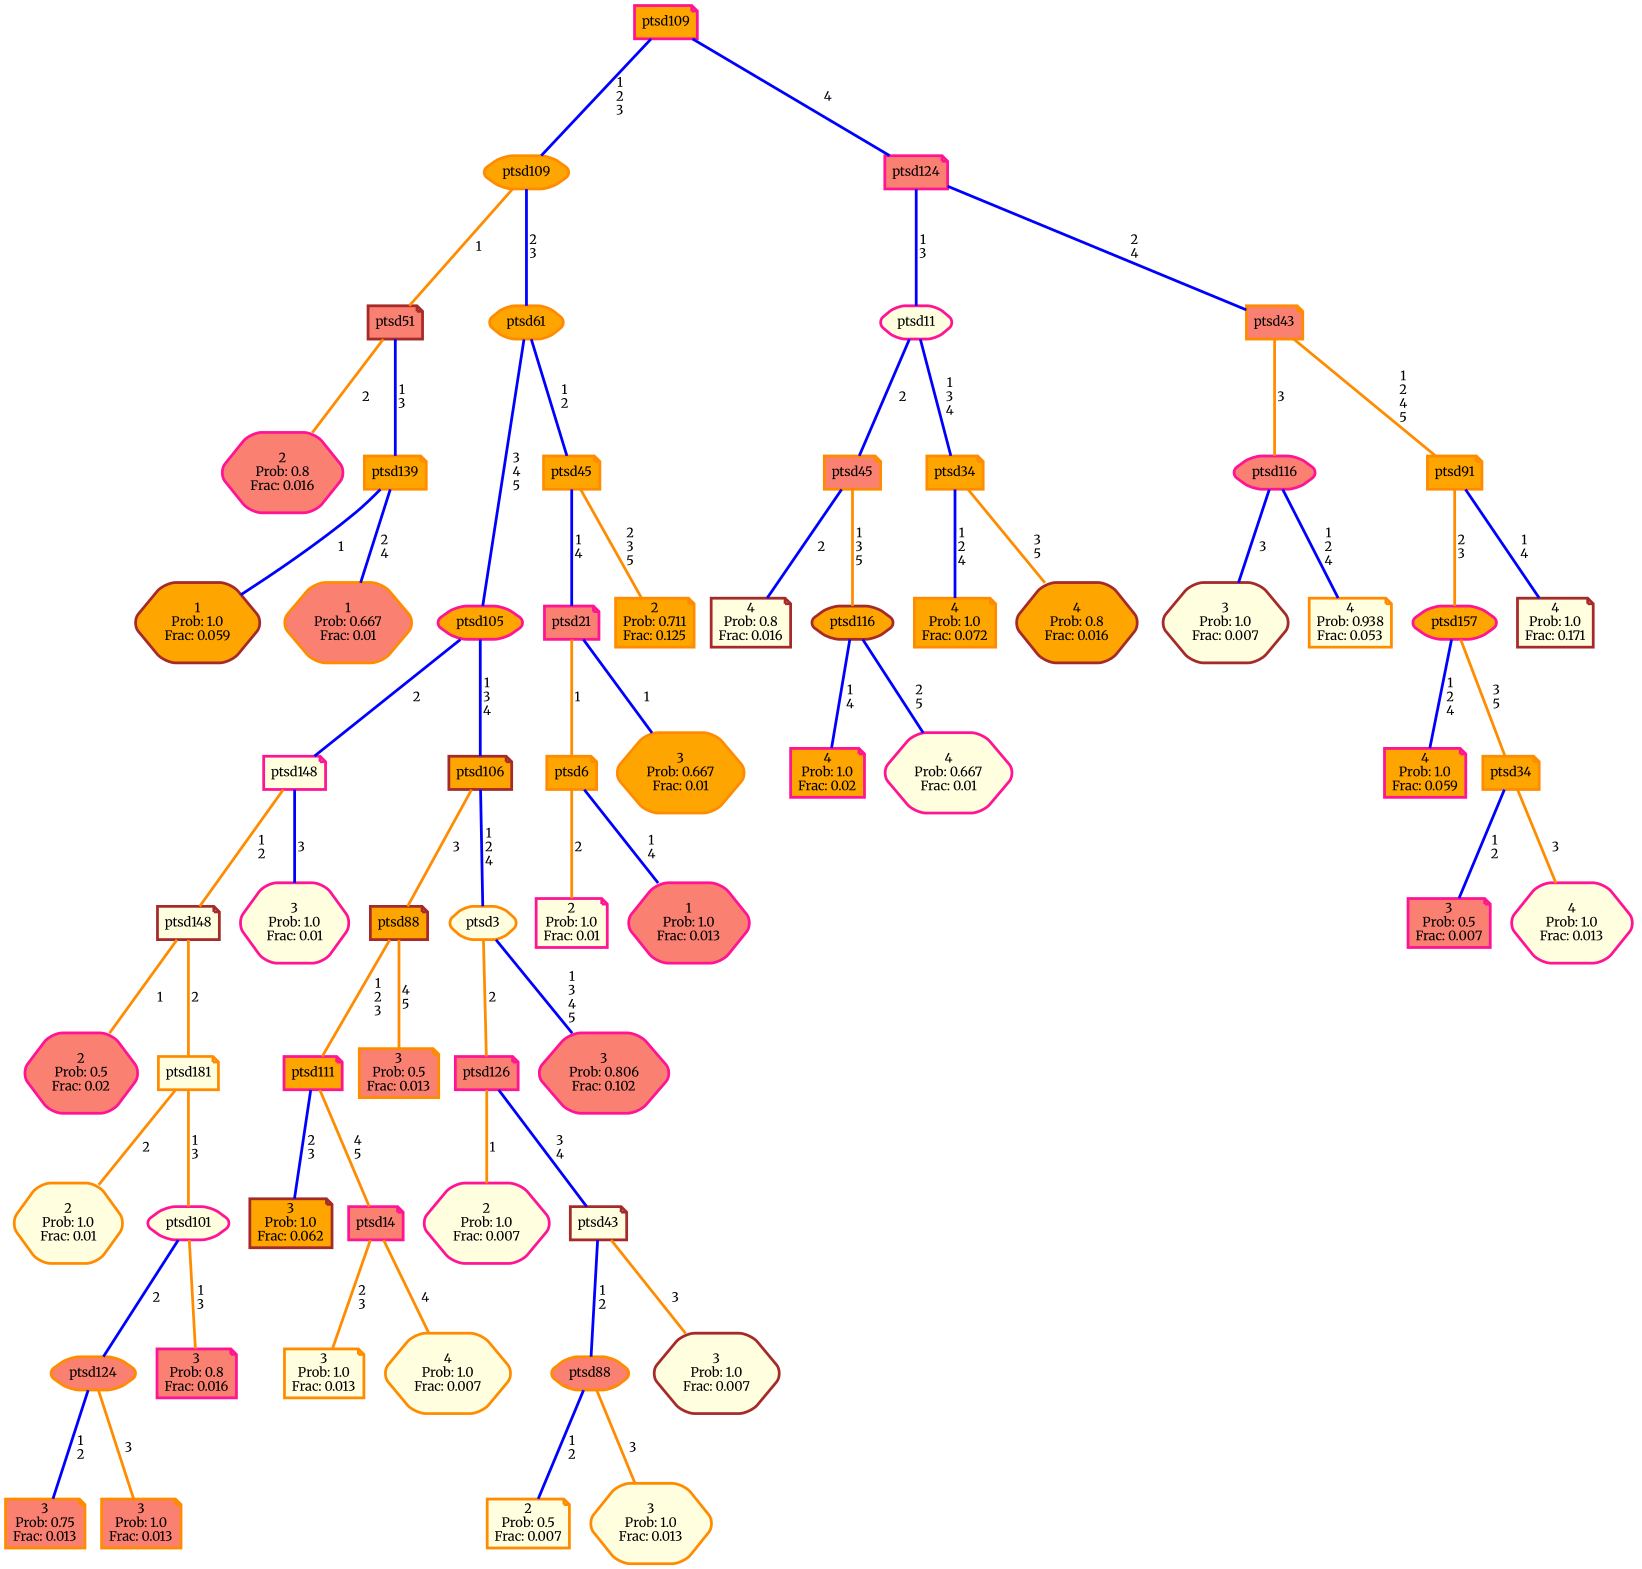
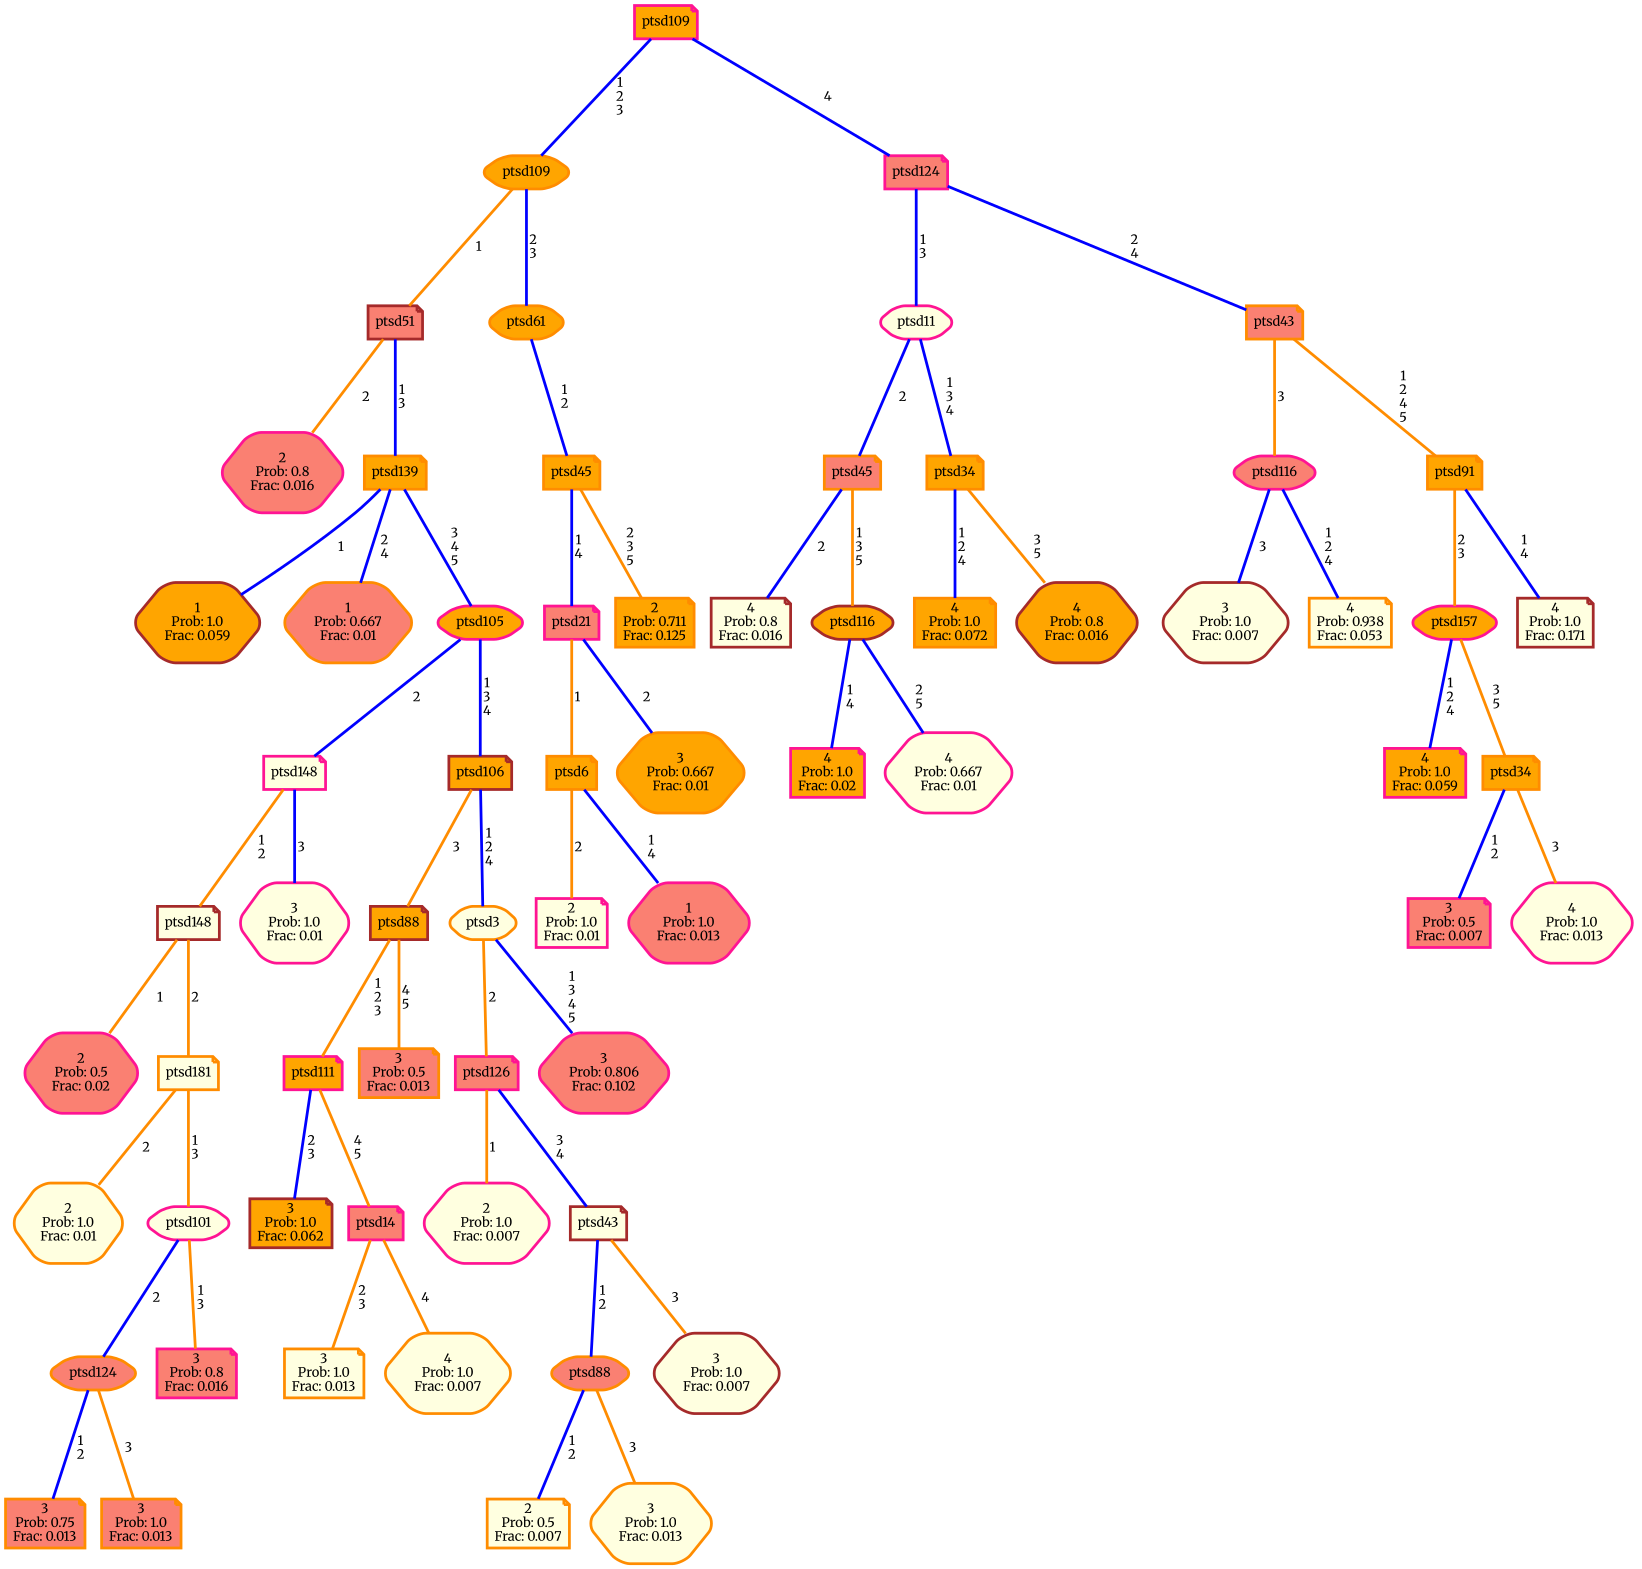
  graph {
    fontname=Merriweather
    ranksep="0 equally"
    splines=straight
    node [color=darkorange fillcolor=orange fontcolor=black fontname=Merriweather penwidth=3 shape=note style="filled, rounded"]
    edge [color=blue fontname=Merriweather penwidth=3]
    n1 [color=deeppink fillcolor=salmon label="2\nProb: 0.8\nFrac: 0.016" shape=hexagon]
    n2 [color=brown fillcolor=salmon label=ptsd51]
    n3 [label=ptsd139]
    n4 [color=brown label="1\nProb: 1.0\nFrac: 0.059" shape=hexagon]
    n5 [fillcolor=salmon label="1\nProb: 0.667\nFrac: 0.01" shape=hexagon]
    n6 [label=ptsd109 shape=hexagon]
    n7 [label=ptsd61 shape=hexagon]
    n8 [label=ptsd45]
    n9 [color=deeppink label=ptsd105 shape=hexagon]
    n10 [color=deeppink fillcolor=lightyellow label="2\nProb: 1.0\nFrac: 0.01"]
    n11 [label=ptsd6]
    n12 [color=deeppink fillcolor=salmon label="1\nProb: 1.0\nFrac: 0.013" shape=hexagon]
    n13 [color=deeppink fillcolor=salmon label=ptsd21]
    n14 [label="3\nProb: 0.667\nFrac: 0.01" shape=hexagon]
    n15 [label="2\nProb: 0.711\nFrac: 0.125"]
    n16 [color=deeppink fillcolor=lightyellow label=ptsd148]
    n17 [color=brown label=ptsd106]
    n18 [color=deeppink fillcolor=salmon label="2\nProb: 0.5\nFrac: 0.02" shape=hexagon]
    n19 [color=brown fillcolor=lightyellow label=ptsd148]
    n20 [fillcolor=lightyellow label=ptsd181]
    n21 [fillcolor=lightyellow label="2\nProb: 1.0\nFrac: 0.01" shape=hexagon]
    n22 [color=deeppink fillcolor=lightyellow label=ptsd101 shape=hexagon]
    n23 [fillcolor=salmon label=ptsd124 shape=hexagon]
    n24 [color=deeppink fillcolor=salmon label="3\nProb: 0.8\nFrac: 0.016"]
    n25 [fillcolor=salmon label="3\nProb: 0.75\nFrac: 0.013"]
    n26 [fillcolor=salmon label="3\nProb: 1.0\nFrac: 0.013"]
    n27 [color=deeppink fillcolor=lightyellow label="3\nProb: 1.0\nFrac: 0.01" shape=hexagon]
    n28 [color=brown label=ptsd88]
    n29 [fillcolor=lightyellow label=ptsd3 shape=hexagon]
    n30 [color=brown label="3\nProb: 1.0\nFrac: 0.062"]
    n31 [color=deeppink label=ptsd111]
    n32 [color=deeppink fillcolor=salmon label=ptsd14]
    n33 [fillcolor=lightyellow label="3\nProb: 1.0\nFrac: 0.013"]
    n34 [fillcolor=lightyellow label="4\nProb: 1.0\nFrac: 0.007" shape=hexagon]
    n35 [fillcolor=salmon label="3\nProb: 0.5\nFrac: 0.013"]
    n36 [color=deeppink fillcolor=salmon label=ptsd126]
    n37 [color=deeppink fillcolor=salmon label="3\nProb: 0.806\nFrac: 0.102" shape=hexagon]
    n38 [color=deeppink fillcolor=lightyellow label="2\nProb: 1.0\nFrac: 0.007" shape=hexagon]
    n39 [color=brown fillcolor=lightyellow label=ptsd43]
    n40 [fillcolor=salmon label=ptsd88 shape=hexagon]
    n41 [color=brown fillcolor=lightyellow label="3\nProb: 1.0\nFrac: 0.007" shape=hexagon]
    n42 [fillcolor=lightyellow label="2\nProb: 0.5\nFrac: 0.007"]
    n43 [fillcolor=lightyellow label="3\nProb: 1.0\nFrac: 0.013" shape=hexagon]
    n44 [color=deeppink label=ptsd109]
    n45 [color=deeppink fillcolor=salmon label=ptsd124]
    n46 [color=deeppink fillcolor=lightyellow label=ptsd11 shape=hexagon]
    n47 [fillcolor=salmon label=ptsd43]
    n48 [color=brown fillcolor=lightyellow label="4\nProb: 0.8\nFrac: 0.016"]
    n49 [fillcolor=salmon label=ptsd45]
    n50 [color=brown label=ptsd116 shape=hexagon]
    n51 [color=deeppink label="4\nProb: 1.0\nFrac: 0.02"]
    n52 [color=deeppink fillcolor=lightyellow label="4\nProb: 0.667\nFrac: 0.01" shape=hexagon]
    n53 [label=ptsd34]
    n54 [label="4\nProb: 1.0\nFrac: 0.072"]
    n55 [color=brown label="4\nProb: 0.8\nFrac: 0.016" shape=hexagon]
    n56 [color=deeppink fillcolor=salmon label=ptsd116 shape=hexagon]
    n57 [label=ptsd91]
    n58 [color=brown fillcolor=lightyellow label="3\nProb: 1.0\nFrac: 0.007" shape=hexagon]
    n59 [fillcolor=lightyellow label="4\nProb: 0.938\nFrac: 0.053"]
    n60 [color=deeppink label=ptsd157 shape=hexagon]
    n61 [color=brown fillcolor=lightyellow label="4\nProb: 1.0\nFrac: 0.171"]
    n62 [color=deeppink label="4\nProb: 1.0\nFrac: 0.059"]
    n63 [label=ptsd34]
    n64 [color=deeppink fillcolor=salmon label="3\nProb: 0.5\nFrac: 0.007"]
    n65 [color=deeppink fillcolor=lightyellow label="4\nProb: 1.0\nFrac: 0.013" shape=hexagon]
    subgraph sub_1 {
      rank=same
    }
    n2 -- n1 [color=darkorange label=" 2"]
    n2 -- n3 [label=" 1\n 3"]
    n3 -- n4 [label=" 1"]
    n3 -- n5 [label=" 2\n 4"]
    n6 -- n2 [color=darkorange label=" 1"]
    n6 -- n7 [label=" 2\n 3"]
    n7 -- n8 [label=" 1\n 2"]
-   n7 -- n9 [label=" 3\n 4\n 5"]
+   n3 -- n9 [label=" 3\n 4\n 5"]
    n8 -- n13 [label=" 1\n 4"]
    n8 -- n15 [color=darkorange label=" 2\n 3\n 5"]
    n9 -- n16 [label=" 2"]
    n9 -- n17 [label=" 1\n 3\n 4"]
    n11 -- n10 [color=darkorange label=" 2"]
    n11 -- n12 [label=" 1\n 4"]
    n13 -- n11 [color=darkorange label=" 1"]
-   n13 -- n14 [label=" 1"]
+   n13 -- n14 [label=" 2"]
    n16 -- n19 [color=darkorange label=" 1\n 2"]
    n16 -- n27 [label=" 3"]
    n17 -- n28 [color=darkorange label=" 3"]
    n17 -- n29 [label=" 1\n 2\n 4"]
    n19 -- n18 [color=darkorange label=" 1"]
    n19 -- n20 [color=darkorange label=" 2"]
    n20 -- n21 [color=darkorange label=" 2"]
    n20 -- n22 [color=darkorange label=" 1\n 3"]
    n22 -- n23 [label=" 2"]
    n22 -- n24 [color=darkorange label=" 1\n 3"]
    n23 -- n25 [label=" 1\n 2"]
    n23 -- n26 [color=darkorange label=" 3"]
    n28 -- n31 [color=darkorange label=" 1\n 2\n 3"]
    n28 -- n35 [color=darkorange label=" 4\n 5"]
    n29 -- n36 [color=darkorange label=" 2"]
    n29 -- n37 [label=" 1\n 3\n 4\n 5"]
    n31 -- n30 [label=" 2\n 3"]
    n31 -- n32 [color=darkorange label=" 4\n 5"]
    n32 -- n33 [color=darkorange label=" 2\n 3"]
    n32 -- n34 [color=darkorange label=" 4"]
    n36 -- n38 [color=darkorange label=" 1"]
    n36 -- n39 [label=" 3\n 4"]
    n39 -- n40 [label=" 1\n 2"]
    n39 -- n41 [color=darkorange label=" 3"]
    n40 -- n42 [label=" 1\n 2"]
    n40 -- n43 [color=darkorange label=" 3"]
    n44 -- n6 [label=" 1\n 2\n 3"]
    n44 -- n45 [label=" 4"]
    n45 -- n46 [label=" 1\n 3"]
    n45 -- n47 [label=" 2\n 4"]
    n46 -- n49 [label=" 2"]
    n46 -- n53 [label=" 1\n 3\n 4"]
    n47 -- n56 [color=darkorange label=" 3"]
    n47 -- n57 [color=darkorange label=" 1\n 2\n 4\n 5"]
    n49 -- n48 [label=" 2"]
    n49 -- n50 [color=darkorange label=" 1\n 3\n 5"]
    n50 -- n51 [label=" 1\n 4"]
    n50 -- n52 [label=" 2\n 5"]
    n53 -- n54 [label=" 1\n 2\n 4"]
    n53 -- n55 [color=darkorange label=" 3\n 5"]
    n56 -- n58 [label=" 3"]
    n56 -- n59 [label=" 1\n 2\n 4"]
    n57 -- n60 [color=darkorange label=" 2\n 3"]
    n57 -- n61 [label=" 1\n 4"]
    n60 -- n62 [label=" 1\n 2\n 4"]
    n60 -- n63 [color=darkorange label=" 3\n 5"]
    n63 -- n64 [label=" 1\n 2"]
    n63 -- n65 [color=darkorange label=" 3"]
  }
